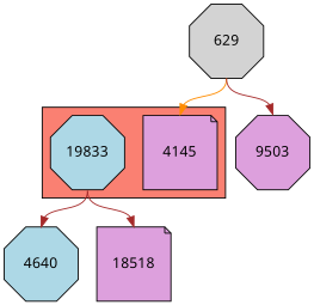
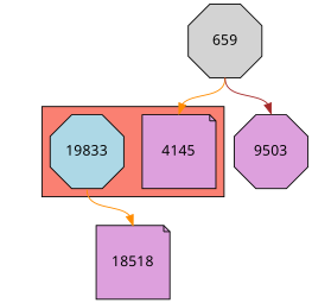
  digraph {
    fontname="Noto Sans"
    node [fillcolor=plum fontname="Noto Sans" shape=octagon style=filled]
    edge [color=brown fontname="Noto Sans" headport=n tailport=s]
    n1 [height=1 label=4145 shape=note width=1]
    19833 [fillcolor=lightblue height=1 width=1]
-   4640 [fillcolor=lightblue height=1 width=1]
    18518 [height=1 shape=note width=1]
-   629 [fillcolor=lightgrey height=1 width=1]
+   629 [fillcolor=lightgrey height=1 width=1 label=659]
    n6 [height=1 label=9503 width=1]
    subgraph cluster_1 {
      fillcolor=salmon
      style=filled
      n1
      19833
    }
-   19833 -> 4640
-   19833 -> 18518
+   19833 -> 18518 [color=darkorange]
    629 -> n1 [color=darkorange]
    629 -> n6
  }
